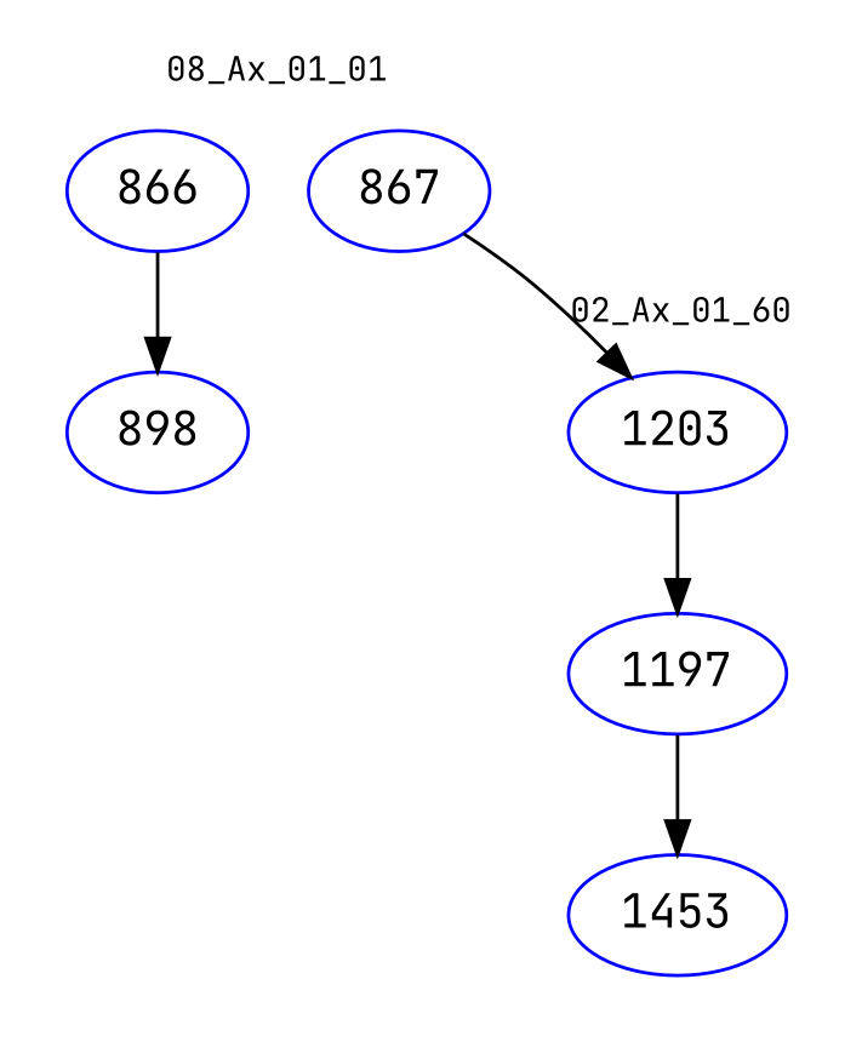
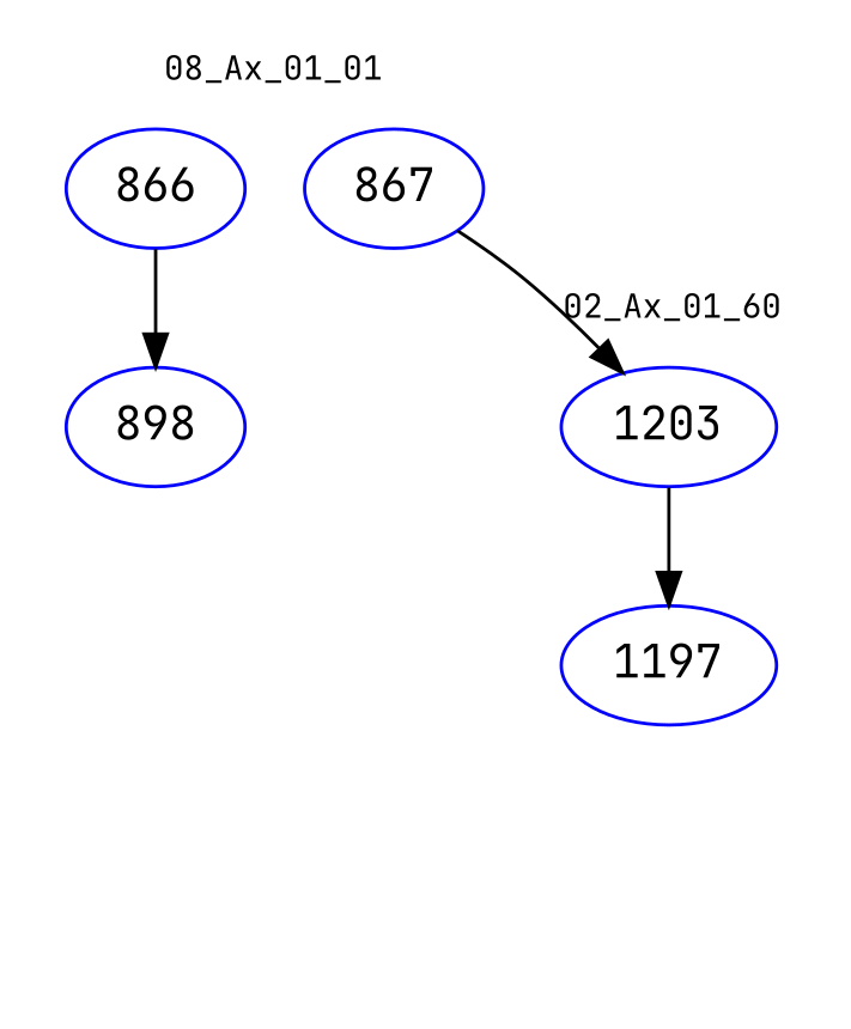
  digraph {
    fontname="JetBrains Mono"
    node [color=blue fontname="JetBrains Mono"]
    edge [color=black fontname="JetBrains Mono"]
    n1 [label=1203]
    n2 [label=1197]
-   n3 [label=1453]
    n4 [label=867]
    n5 [label=866]
    n6 [label=898]
    subgraph cluster_1 {
      color=white
      fontsize=10
      label="02_Ax_01_60"
      n1
      n2
-     n3
    }
    subgraph cluster_2 {
      color=white
      fontsize=10
      label="08_Ax_01_01"
      n4
      n5
      n6
    }
    n1 -> n2
-   n2 -> n3
    n4 -> n1
    n5 -> n6
  }
